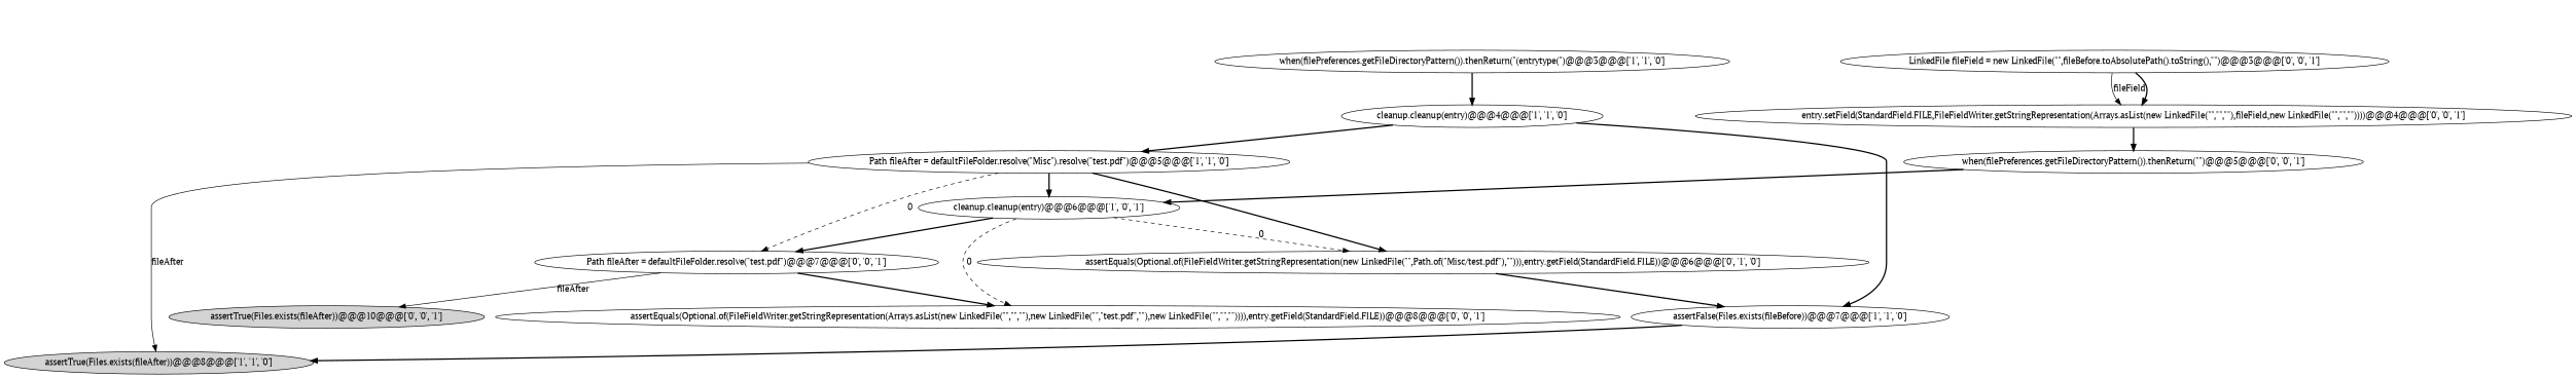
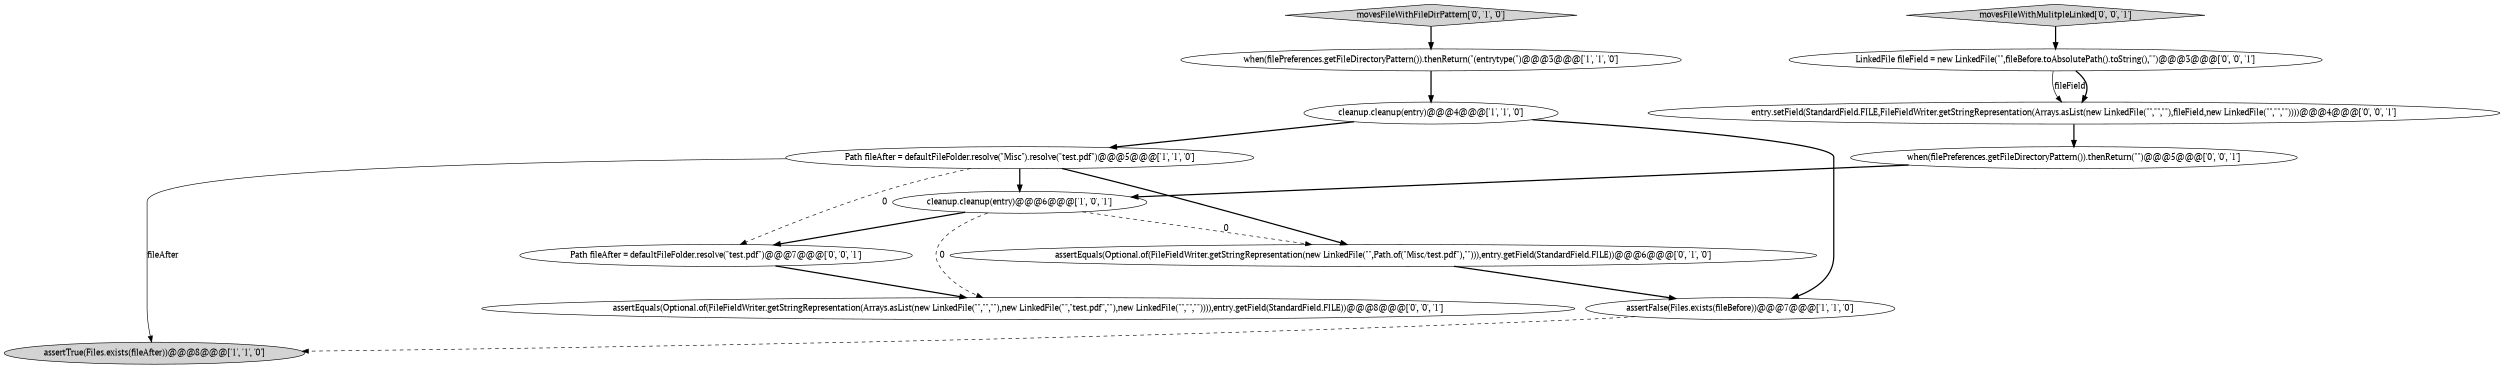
  digraph {
    fontname="PT Serif"
    node [fillcolor=white fontname="PT Serif" shape=ellipse style=filled]
    edge [fontname="PT Serif" style=bold]
    n1 [label="when(filePreferences.getFileDirectoryPattern()).thenReturn(\"\")@@@5@@@['0', '0', '1']"]
    n2 [label="cleanup.cleanup(entry)@@@6@@@['1', '0', '1']"]
    n3 [label="assertEquals(Optional.of(FileFieldWriter.getStringRepresentation(new LinkedFile(\"\",Path.of(\"Misc/test.pdf\"),\"\"))),entry.getField(StandardField.FILE))@@@6@@@['0', '1', '0']"]
    n4 [label="assertEquals(Optional.of(FileFieldWriter.getStringRepresentation(Arrays.asList(new LinkedFile(\"\",\"\",\"\"),new LinkedFile(\"\",\"test.pdf\",\"\"),new LinkedFile(\"\",\"\",\"\")))),entry.getField(StandardField.FILE))@@@8@@@['0', '0', '1']"]
    n5 [label="Path fileAfter = defaultFileFolder.resolve(\"test.pdf\")@@@7@@@['0', '0', '1']"]
    n6 [label="assertFalse(Files.exists(fileBefore))@@@7@@@['1', '1', '0']"]
    n7 [fillcolor=lightgray label="assertTrue(Files.exists(fileAfter))@@@8@@@['1', '1', '0']"]
+   n8 [fillcolor=lightgray label="movesFileWithMulitpleLinked['0', '0', '1']" shape=diamond]
    n9 [label="LinkedFile fileField = new LinkedFile(\"\",fileBefore.toAbsolutePath().toString(),\"\")@@@3@@@['0', '0', '1']"]
    n10 [label="entry.setField(StandardField.FILE,FileFieldWriter.getStringRepresentation(Arrays.asList(new LinkedFile(\"\",\"\",\"\"),fileField,new LinkedFile(\"\",\"\",\"\"))))@@@4@@@['0', '0', '1']"]
    n11 [label="when(filePreferences.getFileDirectoryPattern()).thenReturn(\"(entrytype(\")@@@3@@@['1', '1', '0']"]
    n12 [label="cleanup.cleanup(entry)@@@4@@@['1', '1', '0']"]
    n13 [label="Path fileAfter = defaultFileFolder.resolve(\"Misc\").resolve(\"test.pdf\")@@@5@@@['1', '1', '0']"]
-   n14 [fillcolor=lightgray label="assertTrue(Files.exists(fileAfter))@@@10@@@['0', '0', '1']"]
+   n15 [fillcolor=lightgray label="movesFileWithFileDirPattern['0', '1', '0']" shape=diamond]
    n1 -> n2
    n2 -> n3 [label=0 style=dashed]
    n2 -> n4 [label=0 style=dashed]
    n2 -> n5
    n3 -> n6
    n5 -> n4
-   n5 -> n14 [label=fileAfter style=solid]
-   n6 -> n7
+   n6 -> n7 [style=dashed]
+   n8 -> n9
    n9 -> n10 [label=fileField style=solid]
    n9 -> n10
    n10 -> n1
    n11 -> n12
    n12 -> n6
    n12 -> n13
    n13 -> n2
    n13 -> n3
    n13 -> n5 [label=0 style=dashed]
    n13 -> n7 [label=fileAfter style=solid]
+   n15 -> n11
  }
